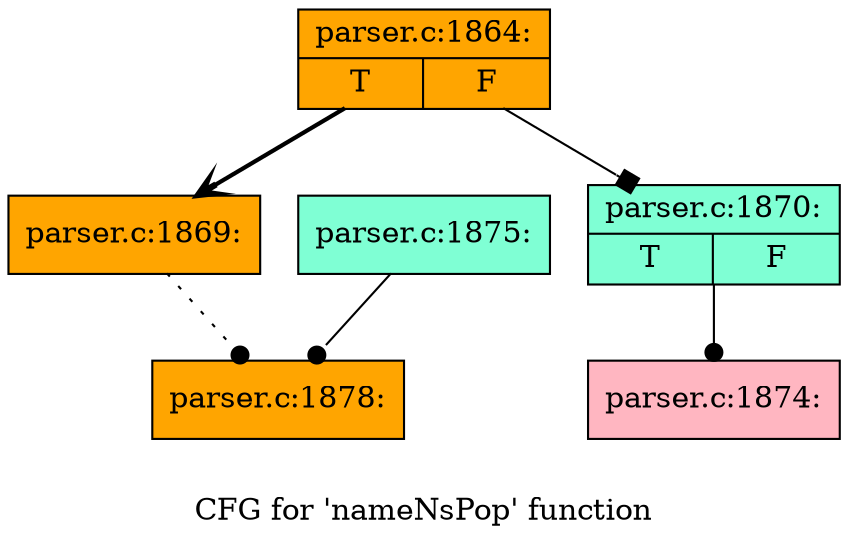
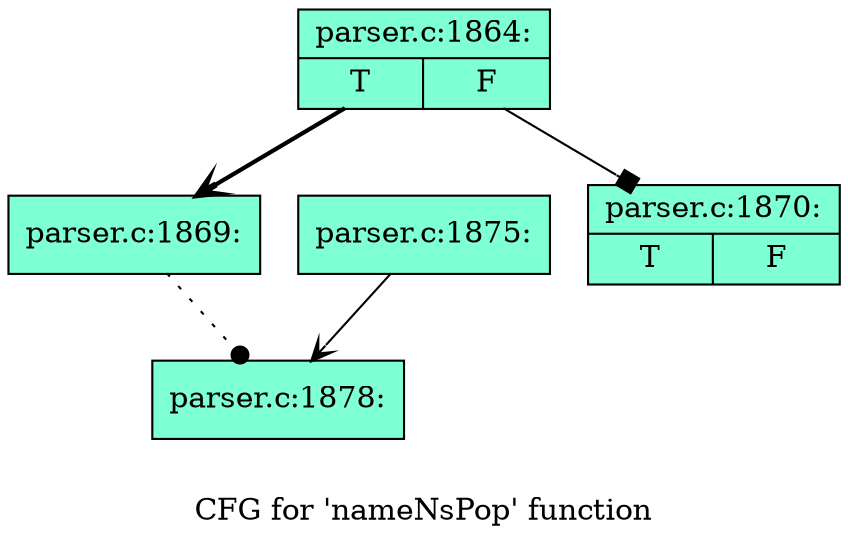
  digraph {
    label="CFG for 'nameNsPop' function"
    node [fillcolor=orange shape=record style=filled]
    edge [arrowhead=vee style=solid]
-   n1 [label="{parser.c:1864:|{<s0>T|<s1>F}}"]
-   n2 [label="{parser.c:1869:}"]
+   n1 [fillcolor=aquamarine label="{parser.c:1864:|{<s0>T|<s1>F}}"]
+   n2 [fillcolor=aquamarine label="{parser.c:1869:}"]
    n3 [fillcolor=aquamarine label="{parser.c:1870:|{<s0>T|<s1>F}}"]
-   n4 [label="{parser.c:1878:}"]
-   n5 [fillcolor=lightpink label="{parser.c:1874:}"]
+   n4 [fillcolor=aquamarine label="{parser.c:1878:}"]
    n6 [fillcolor=aquamarine label="{parser.c:1875:}"]
    n1 -> n2 [style=bold]
    n1 -> n3 [arrowhead=box]
    n2 -> n4 [arrowhead=dot style=dotted]
-   n3 -> n5 [arrowhead=dot]
-   n6 -> n4 [arrowhead=dot]
+   n6 -> n4
  }
